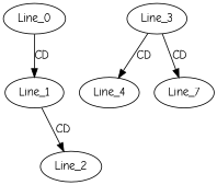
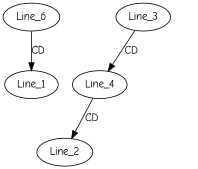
  digraph {
    fontname="Comic Neue"
    node [fontname="Comic Neue"]
    edge [fontname="Comic Neue"]
-   Line_0
+   Line_0 [label=Line_6]
    Line_1
    Line_2
    Line_3
    Line_4
-   Line_7
    Line_0 -> Line_1 [label=CD]
-   Line_1 -> Line_2 [label=CD]
+   Line_4 -> Line_2 [label=CD]
    Line_3 -> Line_4 [label=CD]
-   Line_3 -> Line_7 [label=CD]
  }
